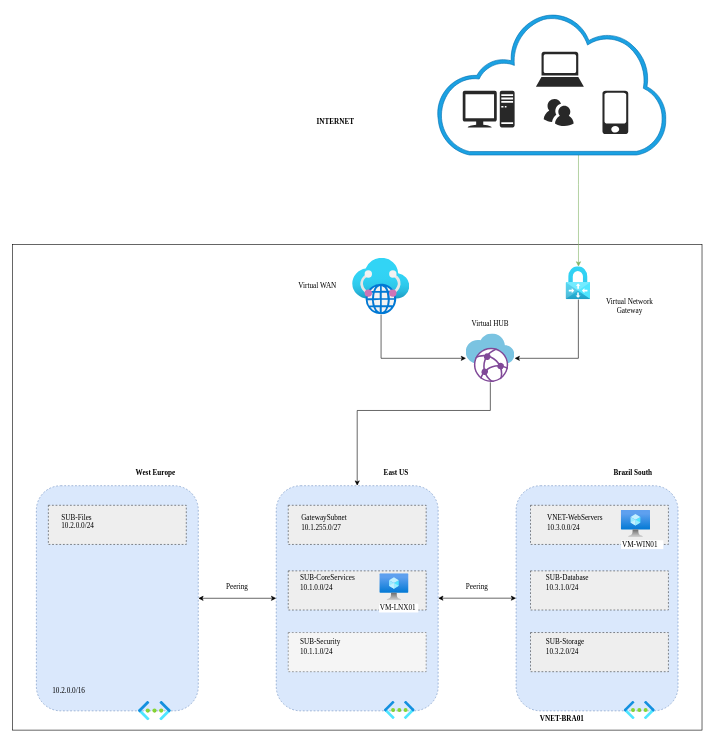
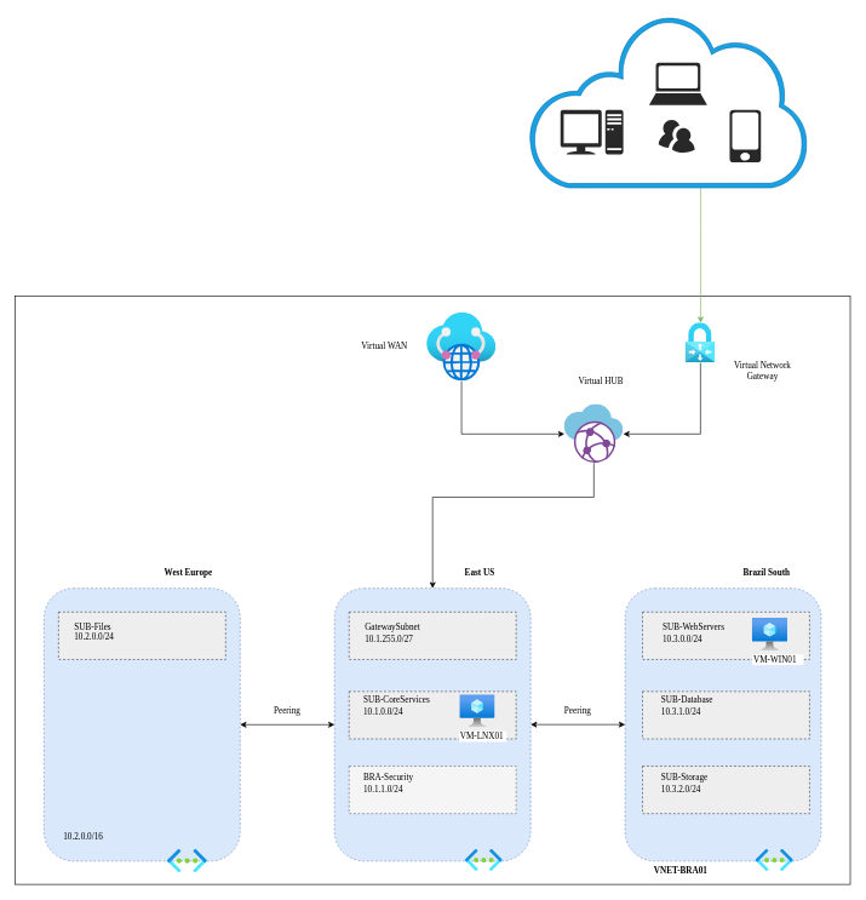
  <mxCell id="0" />
  <mxCell id="1" parent="0" />
  <mxCell id="2" value="" style="rounded=0;whiteSpace=wrap;html=1;" parent="1" vertex="1"><mxGeometry x="20" y="407" width="1150" height="810" as="geometry" /></mxCell>
  <mxCell id="3" value="" style="endArrow=classic;startArrow=classic;html=1;fontColor=#FF3333;rounded=0;fontFamily=Verdana;" parent="1" source="49" target="10" edge="1"><mxGeometry width="50" height="50" relative="1" as="geometry"><mxPoint x="370" y="879" as="sourcePoint" /><mxPoint x="420" y="829" as="targetPoint" /></mxGeometry></mxCell>
  <mxCell id="4" value="10.3.0.0/16" style="text;html=1;strokeColor=none;fillColor=none;align=left;verticalAlign=middle;whiteSpace=wrap;rounded=0;fontStyle=0;fontFamily=Verdana;" parent="1" vertex="1"><mxGeometry x="900" y="1117" width="130" height="30" as="geometry" /></mxCell>
  <mxCell id="5" value="" style="endArrow=classic;startArrow=classic;html=1;fontColor=#FF3333;rounded=0;fontFamily=Verdana;" parent="1" edge="1"><mxGeometry width="50" height="50" relative="1" as="geometry"><mxPoint x="860" y="997" as="sourcePoint" /><mxPoint x="730" y="997" as="targetPoint" /></mxGeometry></mxCell>
  <mxCell id="6" value="Peering" style="text;html=1;strokeColor=none;fillColor=none;align=center;verticalAlign=middle;whiteSpace=wrap;rounded=0;fontStyle=0;fontFamily=Verdana;" parent="1" vertex="1"><mxGeometry x="730" y="968" width="130" height="21" as="geometry" /></mxCell>
  <mxCell id="7" value="Peering" style="text;html=1;strokeColor=none;fillColor=none;align=center;verticalAlign=middle;whiteSpace=wrap;rounded=0;fontStyle=0;fontFamily=Verdana;" parent="1" vertex="1"><mxGeometry x="330" y="968" width="130" height="21" as="geometry" /></mxCell>
  <mxCell id="8" value="" style="group" parent="1" vertex="1" connectable="0"><mxGeometry x="60" y="776" width="270" height="435" as="geometry" /></mxCell>
  <mxCell id="9" value="West Europe" style="text;html=1;strokeColor=none;fillColor=none;align=center;verticalAlign=middle;whiteSpace=wrap;rounded=0;fontStyle=1;fontFamily=Verdana;" parent="8" vertex="1"><mxGeometry x="134" width="130" height="24.484" as="geometry" /></mxCell>
  <mxCell id="10" value="" style="rounded=1;whiteSpace=wrap;html=1;fontFamily=Verdana;fillColor=#dae8fc;strokeColor=#6c8ebf;dashed=1;" parent="8" vertex="1"><mxGeometry y="33.462" width="270" height="375.422" as="geometry" /></mxCell>
  <mxCell id="11" value="" style="rounded=0;whiteSpace=wrap;html=1;dashed=1;fontFamily=Verdana;fillColor=#eeeeee;strokeColor=#36393d;" parent="8" vertex="1"><mxGeometry x="20" y="66.107" width="230" height="65.291" as="geometry" /></mxCell>
  <mxCell id="12" value="SUB-Files" style="text;html=1;strokeColor=none;fillColor=none;align=left;verticalAlign=middle;whiteSpace=wrap;rounded=0;fontStyle=0;fontFamily=Verdana;" parent="8" vertex="1"><mxGeometry x="40" y="74.268" width="130" height="24.484" as="geometry" /></mxCell>
  <mxCell id="13" value="10.2.0.0/24" style="text;html=1;strokeColor=none;fillColor=none;align=left;verticalAlign=middle;whiteSpace=wrap;rounded=0;fontStyle=0;fontFamily=Verdana;" parent="8" vertex="1"><mxGeometry x="40" y="88.959" width="130" height="24.484" as="geometry" /></mxCell>
  <mxCell id="14" value="10.2.0.0/16" style="text;html=1;strokeColor=none;fillColor=none;align=left;verticalAlign=middle;whiteSpace=wrap;rounded=0;fontStyle=0;fontFamily=Verdana;" parent="8" vertex="1"><mxGeometry x="25" y="362.767" width="130" height="24.484" as="geometry" /></mxCell>
  <mxCell id="15" value="" style="aspect=fixed;html=1;points=[];align=center;image;fontSize=12;image=img/lib/azure2/networking/Virtual_Networks.svg;dashed=1;fontFamily=Verdana;" parent="8" vertex="1"><mxGeometry x="170" y="392.561" width="54.681" height="32.645" as="geometry" /></mxCell>
  <mxCell id="16" value="" style="group" parent="1" vertex="1" connectable="0"><mxGeometry x="860" y="776" width="270" height="435" as="geometry" /></mxCell>
  <mxCell id="17" value="" style="rounded=1;whiteSpace=wrap;html=1;fontFamily=Verdana;fillColor=#dae8fc;strokeColor=#6c8ebf;dashed=1;" parent="16" vertex="1"><mxGeometry y="33.462" width="270" height="375.422" as="geometry" /></mxCell>
  <mxCell id="18" value="" style="rounded=0;whiteSpace=wrap;html=1;dashed=1;fontFamily=Verdana;fillColor=#eeeeee;strokeColor=#36393d;" parent="16" vertex="1"><mxGeometry x="24" y="66.107" width="230" height="65.291" as="geometry" /></mxCell>
  <mxCell id="19" value="Brazil South" style="text;html=1;strokeColor=none;fillColor=none;align=center;verticalAlign=middle;whiteSpace=wrap;rounded=0;fontStyle=1;fontFamily=Verdana;" parent="16" vertex="1"><mxGeometry x="130" width="130" height="24.484" as="geometry" /></mxCell>
  <mxCell id="20" value="" style="rounded=0;whiteSpace=wrap;html=1;dashed=1;fontFamily=Verdana;fillColor=#eeeeee;strokeColor=#36393d;" parent="16" vertex="1"><mxGeometry x="24" y="175.469" width="230" height="65.291" as="geometry" /></mxCell>
  <mxCell id="21" value="" style="rounded=0;whiteSpace=wrap;html=1;dashed=1;fontFamily=Verdana;fillColor=#eeeeee;strokeColor=#36393d;" parent="16" vertex="1"><mxGeometry x="24" y="278.302" width="230" height="65.291" as="geometry" /></mxCell>
  <mxCell id="22" value="VNET-BRA01" style="text;html=1;strokeColor=none;fillColor=none;align=left;verticalAlign=middle;whiteSpace=wrap;rounded=0;fontStyle=1;fontFamily=Verdana;" parent="16" vertex="1"><mxGeometry x="38" y="410.516" width="130" height="24.484" as="geometry" /></mxCell>
  <mxCell id="23" value="" style="aspect=fixed;html=1;points=[];align=center;image;fontSize=12;image=img/lib/azure2/networking/Virtual_Networks.svg;dashed=1;fontFamily=Verdana;" parent="16" vertex="1"><mxGeometry x="180" y="392.561" width="51.664" height="30.844" as="geometry" /></mxCell>
- <mxCell id="24" value="VNET-WebServers" style="text;html=1;strokeColor=none;fillColor=none;align=left;verticalAlign=middle;whiteSpace=wrap;rounded=0;fontStyle=0;fontFamily=Verdana;" parent="16" vertex="1"><mxGeometry x="50" y="74.268" width="130" height="24.484" as="geometry" /></mxCell>
+ <mxCell id="24" value="SUB-WebServers" style="text;html=1;strokeColor=none;fillColor=none;align=left;verticalAlign=middle;whiteSpace=wrap;rounded=0;fontStyle=0;fontFamily=Verdana;" parent="16" vertex="1"><mxGeometry x="50" y="74.268" width="130" height="24.484" as="geometry" /></mxCell>
  <mxCell id="25" value="10.3.0.0/24" style="text;html=1;strokeColor=none;fillColor=none;align=left;verticalAlign=middle;whiteSpace=wrap;rounded=0;fontStyle=0;fontFamily=Verdana;" parent="16" vertex="1"><mxGeometry x="50" y="90.591" width="130" height="24.484" as="geometry" /></mxCell>
  <mxCell id="26" value="SUB-Database" style="text;html=1;strokeColor=none;fillColor=none;align=left;verticalAlign=middle;whiteSpace=wrap;rounded=0;fontStyle=0;fontFamily=Verdana;" parent="16" vertex="1"><mxGeometry x="48" y="175.469" width="130" height="24.484" as="geometry" /></mxCell>
  <mxCell id="27" value="10.3.1.0/24" style="text;html=1;strokeColor=none;fillColor=none;align=left;verticalAlign=middle;whiteSpace=wrap;rounded=0;fontStyle=0;fontFamily=Verdana;" parent="16" vertex="1"><mxGeometry x="48" y="191.792" width="130" height="24.484" as="geometry" /></mxCell>
  <mxCell id="28" value="SUB-Storage" style="text;html=1;strokeColor=none;fillColor=none;align=left;verticalAlign=middle;whiteSpace=wrap;rounded=0;fontStyle=0;fontFamily=Verdana;" parent="16" vertex="1"><mxGeometry x="48" y="281.567" width="130" height="24.484" as="geometry" /></mxCell>
  <mxCell id="29" value="10.3.2.0/24" style="text;html=1;strokeColor=none;fillColor=none;align=left;verticalAlign=middle;whiteSpace=wrap;rounded=0;fontStyle=0;fontFamily=Verdana;" parent="16" vertex="1"><mxGeometry x="48" y="297.889" width="130" height="24.484" as="geometry" /></mxCell>
  <mxCell id="30" value="" style="aspect=fixed;html=1;points=[];align=center;image;fontSize=12;image=img/lib/azure2/compute/Virtual_Machine.svg;" parent="16" vertex="1"><mxGeometry x="175" y="74.268" width="49.05" height="45.495" as="geometry" /></mxCell>
  <mxCell id="31" value="VM-WIN01" style="text;html=1;strokeColor=none;fillColor=default;align=left;verticalAlign=middle;whiteSpace=wrap;rounded=0;fontStyle=0;fontFamily=Verdana;gradientColor=none;" parent="16" vertex="1"><mxGeometry x="175" y="124.461" width="70.5" height="14.69" as="geometry" /></mxCell>
  <mxCell id="32" style="edgeStyle=orthogonalEdgeStyle;rounded=0;orthogonalLoop=1;jettySize=auto;html=1;verticalAlign=middle;" edge="1" parent="1" source="33" target="36"><mxGeometry relative="1" as="geometry"><Array as="points"><mxPoint x="635" y="597" /></Array></mxGeometry></mxCell>
  <mxCell id="33" value="" style="aspect=fixed;html=1;points=[];align=center;image;fontSize=12;image=img/lib/azure2/networking/Virtual_WANs.svg;" vertex="1" parent="1"><mxGeometry x="587" y="430" width="95.47" height="94" as="geometry" /></mxCell>
  <mxCell id="34" value="Virtual WAN" style="text;html=1;strokeColor=none;fillColor=none;align=center;verticalAlign=middle;whiteSpace=wrap;rounded=0;fontStyle=0;fontFamily=Verdana;" vertex="1" parent="1"><mxGeometry x="464" y="462" width="130" height="30" as="geometry" /></mxCell>
  <mxCell id="35" style="edgeStyle=orthogonalEdgeStyle;rounded=0;orthogonalLoop=1;jettySize=auto;html=1;" edge="1" parent="1" source="36" target="49"><mxGeometry relative="1" as="geometry"><Array as="points"><mxPoint x="817" y="684" /><mxPoint x="595" y="684" /></Array></mxGeometry></mxCell>
  <mxCell id="36" value="" style="sketch=0;aspect=fixed;html=1;points=[];align=center;image;fontSize=12;image=img/lib/mscae/Virtual_WANs.svg;" vertex="1" parent="1"><mxGeometry x="776.5" y="556" width="81" height="81" as="geometry" /></mxCell>
- <mxCell id="37" value="Virtual HUB" style="text;html=1;strokeColor=none;fillColor=none;align=center;verticalAlign=middle;whiteSpace=wrap;rounded=0;fontStyle=0;fontFamily=Verdana;" vertex="1" parent="1"><mxGeometry x="752" y="524" width="130" height="30" as="geometry" /></mxCell>
+ <mxCell id="37" value="Virtual HUB" style="text;html=1;strokeColor=none;fillColor=none;align=center;verticalAlign=middle;whiteSpace=wrap;rounded=0;fontStyle=0;fontFamily=Verdana;" vertex="1" parent="1"><mxGeometry x="762" y="509" width="130" height="30" as="geometry" /></mxCell>
  <mxCell id="38" style="edgeStyle=orthogonalEdgeStyle;rounded=0;orthogonalLoop=1;jettySize=auto;html=1;" edge="1" parent="1" source="39" target="36"><mxGeometry relative="1" as="geometry"><Array as="points"><mxPoint x="964" y="597" /></Array></mxGeometry></mxCell>
  <mxCell id="39" value="" style="aspect=fixed;html=1;points=[];align=center;image;fontSize=12;image=img/lib/azure2/networking/Virtual_Network_Gateways.svg;" vertex="1" parent="1"><mxGeometry x="943" y="444" width="41.45" height="55" as="geometry" /></mxCell>
  <mxCell id="40" value="Virtual Network Gateway" style="text;html=1;strokeColor=none;fillColor=none;align=center;verticalAlign=middle;whiteSpace=wrap;rounded=0;fontStyle=0;fontFamily=Verdana;" vertex="1" parent="1"><mxGeometry x="997" y="495" width="105" height="30" as="geometry" /></mxCell>
  <mxCell id="41" style="edgeStyle=orthogonalEdgeStyle;rounded=0;orthogonalLoop=1;jettySize=auto;html=1;fillColor=#d5e8d4;strokeColor=#82b366;" edge="1" parent="1" source="42" target="39"><mxGeometry relative="1" as="geometry"><Array as="points"><mxPoint x="964" y="307" /><mxPoint x="964" y="307" /></Array></mxGeometry></mxCell>
  <mxCell id="42" value="" style="sketch=0;aspect=fixed;pointerEvents=1;shadow=0;dashed=0;html=1;strokeColor=#006EAF;labelPosition=center;verticalLabelPosition=bottom;verticalAlign=top;align=center;fillColor=#1ba1e2;shape=mxgraph.mscae.enterprise.internet_hollow;labelBorderColor=#2587de;fillStyle=solid;fontColor=#ffffff;" vertex="1" parent="1"><mxGeometry x="727" y="20" width="383.88" height="238" as="geometry" /></mxCell>
  <mxCell id="43" value="" style="verticalLabelPosition=bottom;sketch=0;html=1;fillColor=#282828;strokeColor=none;verticalAlign=top;pointerEvents=1;align=center;shape=mxgraph.cisco_safe.iot_things_icons.icon12;" vertex="1" parent="1"><mxGeometry x="893" y="86" width="80" height="58" as="geometry" /></mxCell>
  <mxCell id="44" value="" style="verticalLabelPosition=bottom;sketch=0;html=1;fillColor=#282828;strokeColor=none;verticalAlign=top;pointerEvents=1;align=center;shape=mxgraph.cisco_safe.iot_things_icons.icon15;" vertex="1" parent="1"><mxGeometry x="771" y="151" width="86.5" height="61" as="geometry" /></mxCell>
  <mxCell id="45" value="" style="verticalLabelPosition=bottom;sketch=0;html=1;fillColor=#282828;strokeColor=none;verticalAlign=top;pointerEvents=1;align=center;shape=mxgraph.cisco_safe.iot_things_icons.icon10;" vertex="1" parent="1"><mxGeometry x="1004" y="151" width="43" height="72" as="geometry" /></mxCell>
  <mxCell id="46" value="" style="verticalLabelPosition=bottom;sketch=0;html=1;fillColor=#282828;strokeColor=none;verticalAlign=top;pointerEvents=1;align=center;shape=mxgraph.cisco_safe.iot_things_icons.icon23;" vertex="1" parent="1"><mxGeometry x="906" y="164.5" width="50" height="45" as="geometry" /></mxCell>
- <mxCell id="47" value="INTERNET" style="text;html=1;strokeColor=none;fillColor=none;align=center;verticalAlign=middle;whiteSpace=wrap;rounded=0;fontStyle=1;fontFamily=Verdana;" vertex="1" parent="1"><mxGeometry x="494" y="187" width="130" height="30" as="geometry" /></mxCell>
  <mxCell id="48" value="East US" style="text;html=1;strokeColor=none;fillColor=none;align=center;verticalAlign=middle;whiteSpace=wrap;rounded=0;fontStyle=1;fontFamily=Verdana;" parent="1" vertex="1"><mxGeometry x="595" y="776" width="130" height="24.484" as="geometry" /></mxCell>
  <mxCell id="49" value="" style="rounded=1;whiteSpace=wrap;html=1;fontFamily=Verdana;fillColor=#dae8fc;strokeColor=#6c8ebf;dashed=1;" parent="1" vertex="1"><mxGeometry x="460" y="809.462" width="270" height="375.422" as="geometry" /></mxCell>
  <mxCell id="50" value="" style="rounded=0;whiteSpace=wrap;html=1;dashed=1;fontFamily=Verdana;fillColor=#eeeeee;strokeColor=#36393d;" parent="1" vertex="1"><mxGeometry x="480" y="842.107" width="230" height="65.291" as="geometry" /></mxCell>
  <mxCell id="51" value="" style="rounded=0;whiteSpace=wrap;html=1;dashed=1;fontFamily=Verdana;fillColor=#eeeeee;strokeColor=#36393d;" parent="1" vertex="1"><mxGeometry x="480" y="951.469" width="230" height="65.291" as="geometry" /></mxCell>
  <mxCell id="52" value="" style="rounded=0;whiteSpace=wrap;html=1;dashed=1;fontFamily=Verdana;fillColor=#f5f5f5;fontColor=#333333;strokeColor=#666666;" parent="1" vertex="1"><mxGeometry x="480" y="1054.302" width="230" height="65.291" as="geometry" /></mxCell>
  <mxCell id="53" value="" style="aspect=fixed;html=1;points=[];align=center;image;fontSize=12;image=img/lib/azure2/networking/Virtual_Networks.svg;dashed=1;fontFamily=Verdana;" parent="1" vertex="1"><mxGeometry x="640" y="1168.561" width="51.256" height="30.601" as="geometry" /></mxCell>
  <mxCell id="54" value="GatewaySubnet" style="text;html=1;strokeColor=none;fillColor=none;align=left;verticalAlign=middle;whiteSpace=wrap;rounded=0;fontStyle=0;fontFamily=Verdana;" parent="1" vertex="1"><mxGeometry x="500" y="850.268" width="130" height="24.484" as="geometry" /></mxCell>
  <mxCell id="55" value="10.1.255.0/27" style="text;html=1;strokeColor=none;fillColor=none;align=left;verticalAlign=middle;whiteSpace=wrap;rounded=0;fontStyle=0;fontFamily=Verdana;" parent="1" vertex="1"><mxGeometry x="500" y="866.591" width="130" height="24.484" as="geometry" /></mxCell>
  <mxCell id="56" value="SUB-CoreServices" style="text;html=1;strokeColor=none;fillColor=none;align=left;verticalAlign=middle;whiteSpace=wrap;rounded=0;fontStyle=0;fontFamily=Verdana;" parent="1" vertex="1"><mxGeometry x="498" y="951.469" width="130" height="24.484" as="geometry" /></mxCell>
  <mxCell id="57" value="10.1.0.0/24" style="text;html=1;strokeColor=none;fillColor=none;align=left;verticalAlign=middle;whiteSpace=wrap;rounded=0;fontStyle=0;fontFamily=Verdana;" parent="1" vertex="1"><mxGeometry x="498" y="967.792" width="130" height="24.484" as="geometry" /></mxCell>
- <mxCell id="58" value="SUB-Security" style="text;html=1;strokeColor=none;fillColor=none;align=left;verticalAlign=middle;whiteSpace=wrap;rounded=0;fontStyle=0;fontFamily=Verdana;" parent="1" vertex="1"><mxGeometry x="498" y="1057.567" width="130" height="24.484" as="geometry" /></mxCell>
+ <mxCell id="58" value="BRA-Security" style="text;html=1;strokeColor=none;fillColor=none;align=left;verticalAlign=middle;whiteSpace=wrap;rounded=0;fontStyle=0;fontFamily=Verdana;" parent="1" vertex="1"><mxGeometry x="498" y="1057.567" width="130" height="24.484" as="geometry" /></mxCell>
  <mxCell id="59" value="10.1.1.0/24" style="text;html=1;strokeColor=none;fillColor=none;align=left;verticalAlign=middle;whiteSpace=wrap;rounded=0;fontStyle=0;fontFamily=Verdana;" parent="1" vertex="1"><mxGeometry x="498" y="1073.889" width="130" height="24.484" as="geometry" /></mxCell>
  <mxCell id="60" value="" style="aspect=fixed;html=1;points=[];align=center;image;fontSize=12;image=img/lib/azure2/compute/Virtual_Machine.svg;" parent="1" vertex="1"><mxGeometry x="632.39" y="955.958" width="48.662" height="45.136" as="geometry" /></mxCell>
  <mxCell id="61" value="VM-LNX01" style="text;html=1;strokeColor=none;fillColor=default;align=left;verticalAlign=middle;whiteSpace=wrap;rounded=0;fontStyle=0;fontFamily=Verdana;gradientColor=none;" parent="1" vertex="1"><mxGeometry x="631.44" y="1006.15" width="65.5" height="14.69" as="geometry" /></mxCell>
